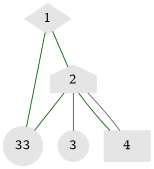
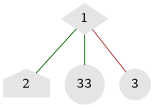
  graph {
    node [color=gray90 shape=circle style=filled]
    edge [color=darkgreen]
    1 [shape=diamond super="+5+7+8+11+15+20"]
    2 [shape=house super="+5+17+18"]
    n3 [label=33 super="+9"]
    3 [super="+6+9+10+19"]
-   4 [shape=box super="+14+19"]
    1 -- 2
    1 -- n3
-   2 -- n3
-   2 -- 3 [color=brown]
-   2 -- 4
-   2 -- 4 [color=gray40]
+   1 -- 3 [color=brown]
  }
